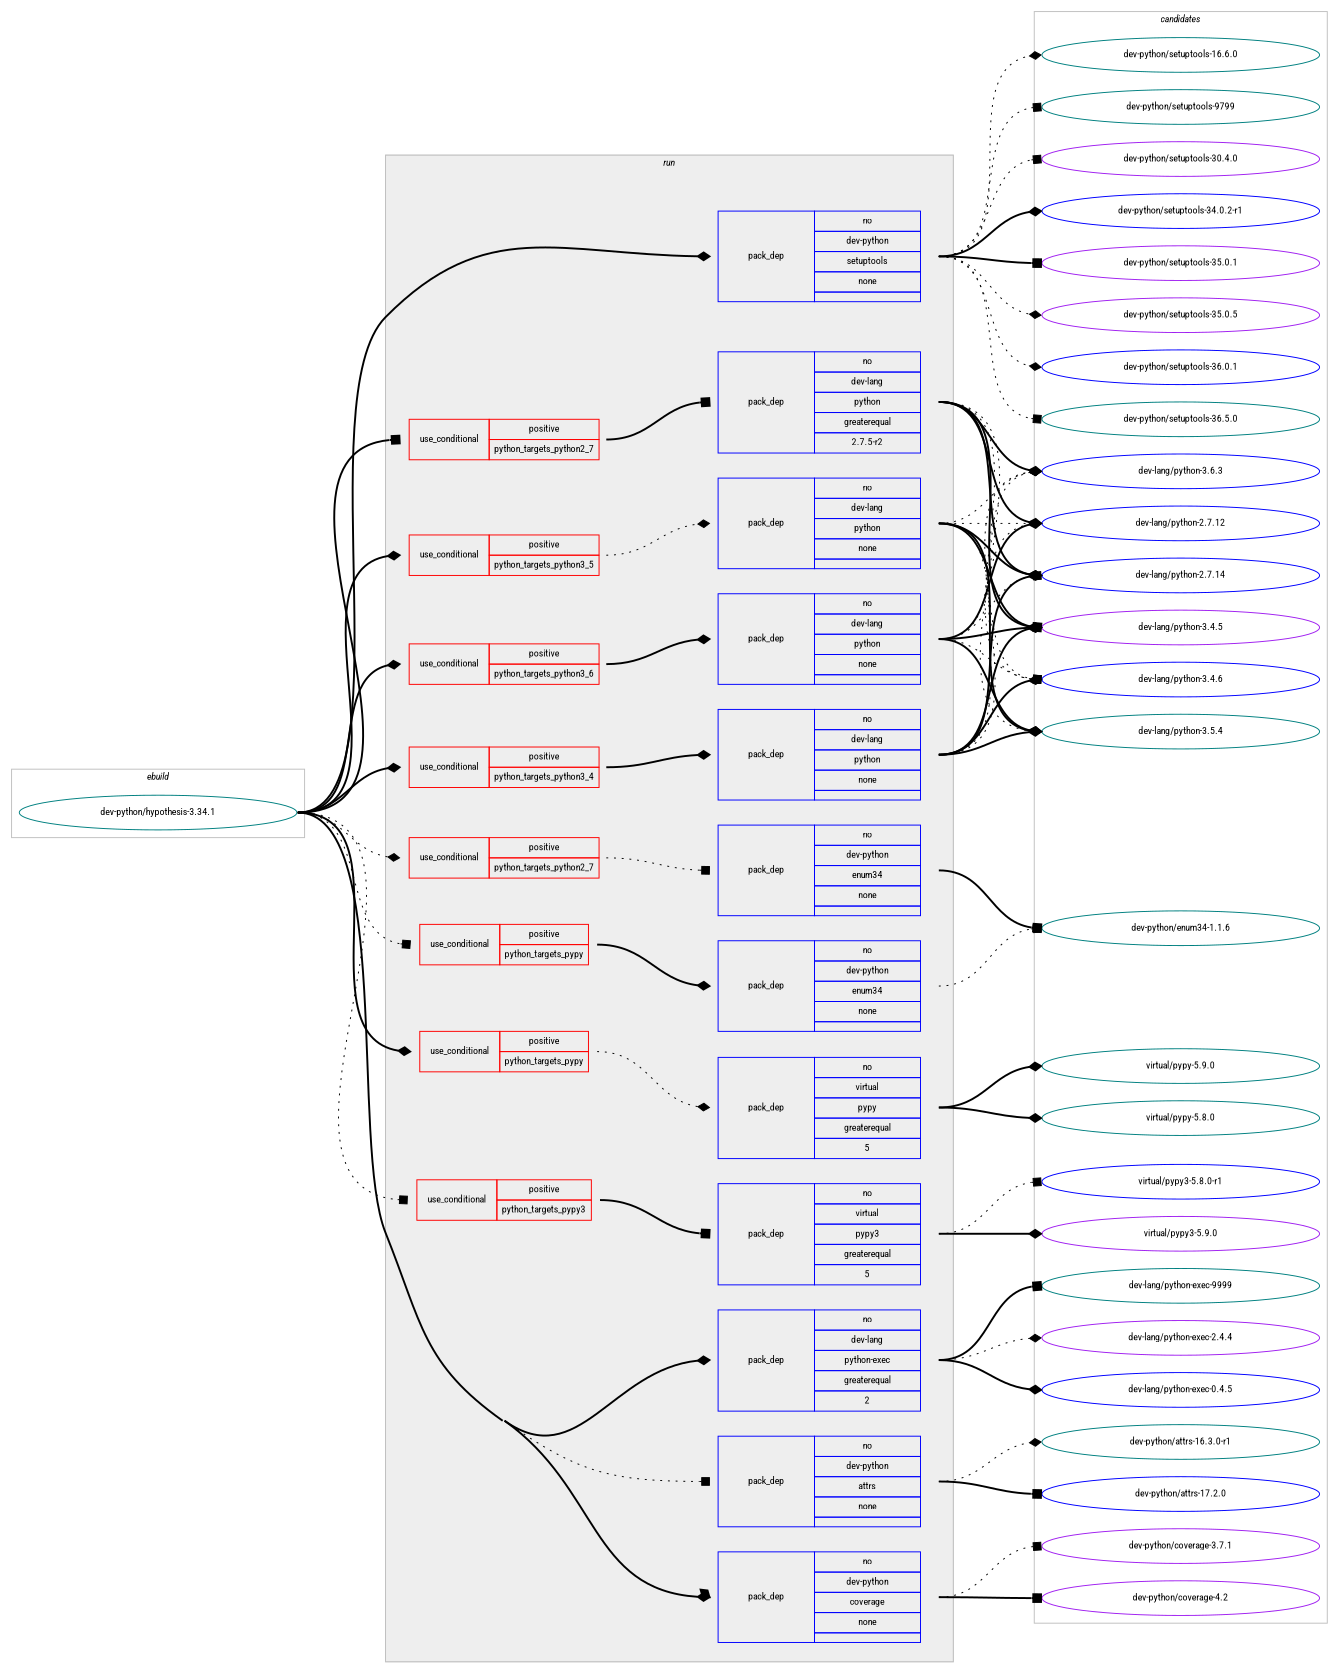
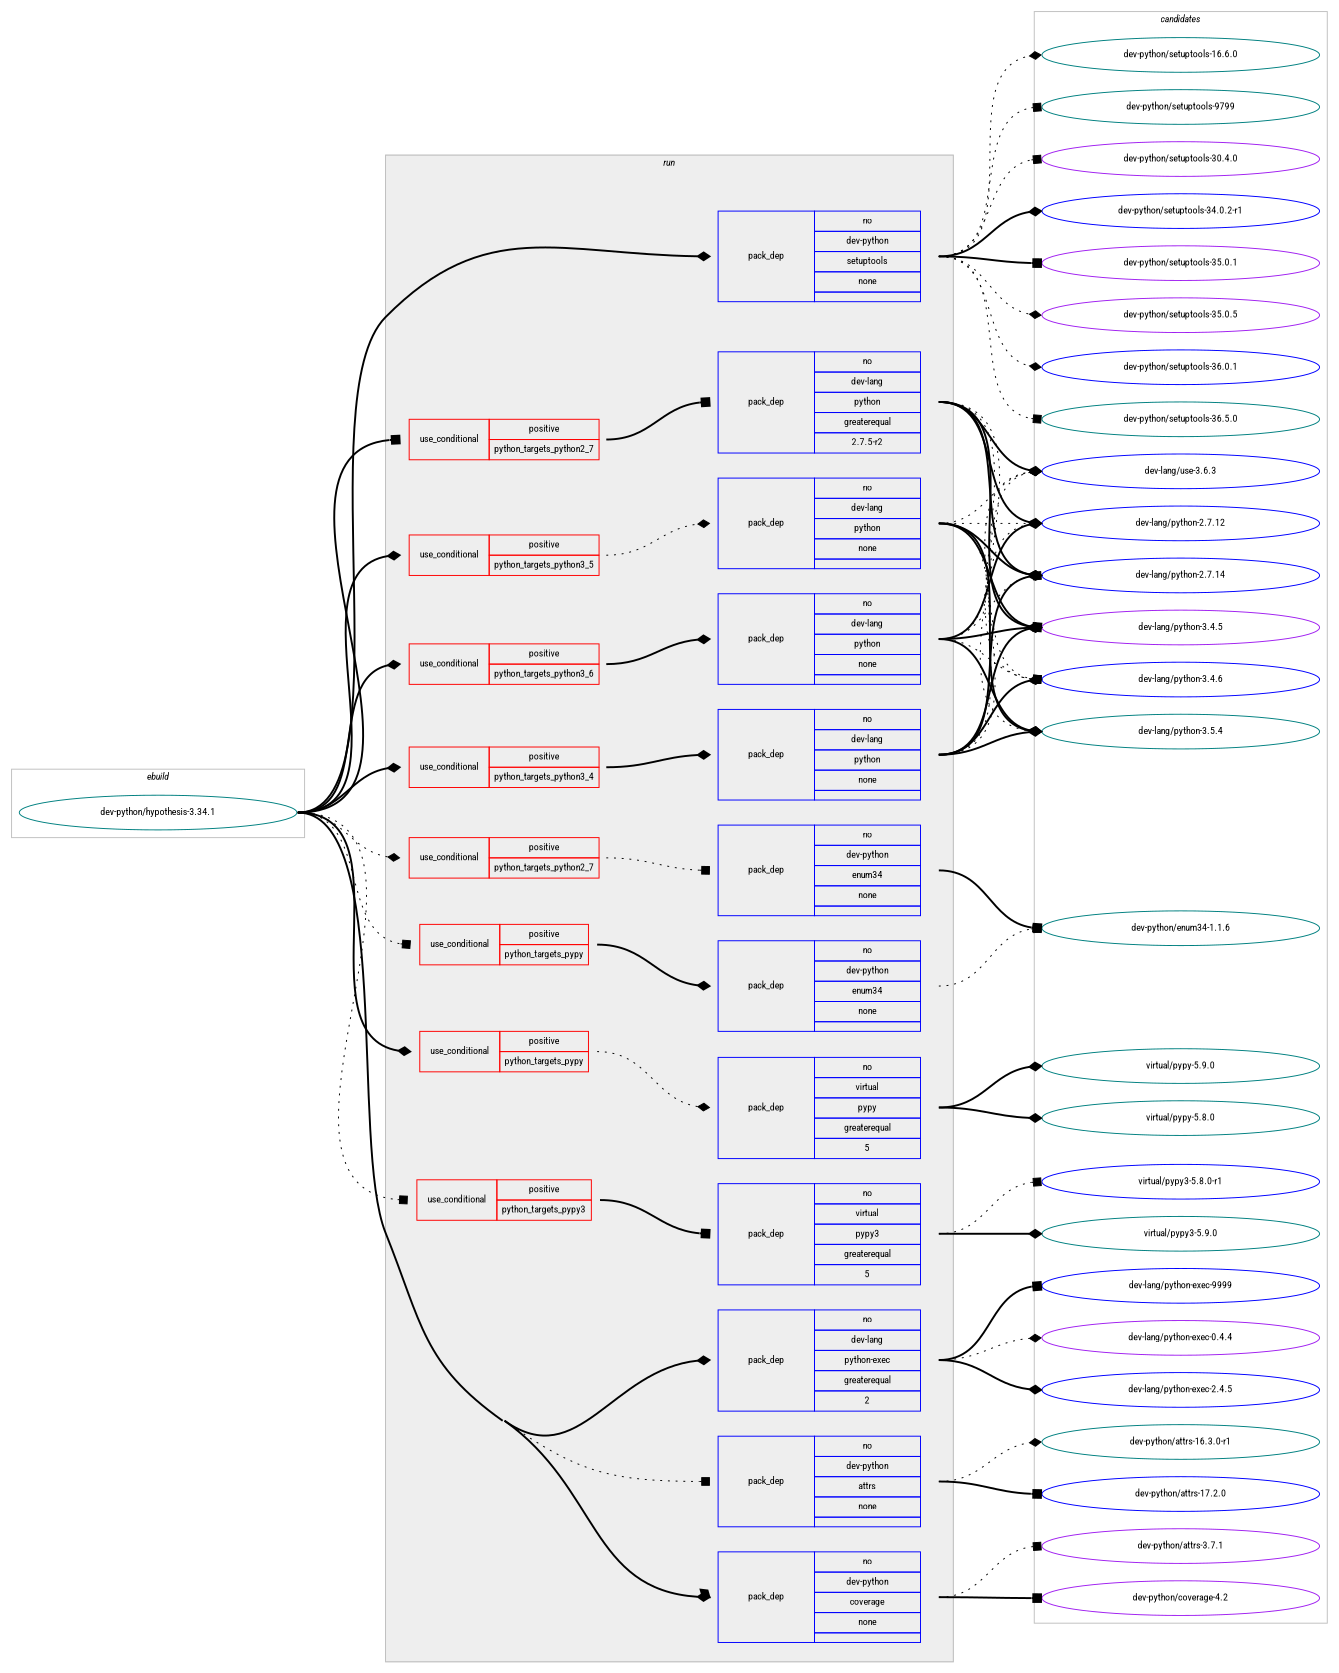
  digraph {
    compound=true
    concentrate=true
    fontname="Roboto Condensed"
    fontsize=10
    newrank=true
    rankdir=LR
    ranksep=1.5
    node [color=blue fontname="Roboto Condensed" fontsize=10]
    edge [arrowhead=diamond fontname="Roboto Condensed" headport=w style=bold tailport=e weight=100]
    n1 [color=teal label="dev-python/hypothesis-3.34.1" width=4]
    n2 [label=<<TABLE BORDER="0" CELLBORDER="1" CELLSPACING="0" CELLPADDING="4" WIDTH="220"><TR><TD ROWSPAN="6" CELLPADDING="30">pack_dep</TD></TR><TR><TD WIDTH="110">no</TD></TR><TR><TD>dev-python</TD></TR><TR><TD>setuptools</TD></TR><TR><TD>none</TD></TR><TR><TD></TD></TR></TABLE>> shape=none]
    n3 [label=<<TABLE BORDER="0" CELLBORDER="1" CELLSPACING="0" CELLPADDING="4" WIDTH="220"><TR><TD ROWSPAN="6" CELLPADDING="30">pack_dep</TD></TR><TR><TD WIDTH="110">no</TD></TR><TR><TD>dev-python</TD></TR><TR><TD>enum34</TD></TR><TR><TD>none</TD></TR><TR><TD></TD></TR></TABLE>> shape=none]
    n4 [color=red label=<<TABLE BORDER="0" CELLBORDER="1" CELLSPACING="0" CELLPADDING="4"><TR><TD ROWSPAN="3" CELLPADDING="10">use_conditional</TD></TR><TR><TD>positive</TD></TR><TR><TD>python_targets_pypy</TD></TR></TABLE>> shape=none]
    n5 [label=<<TABLE BORDER="0" CELLBORDER="1" CELLSPACING="0" CELLPADDING="4" WIDTH="220"><TR><TD ROWSPAN="6" CELLPADDING="30">pack_dep</TD></TR><TR><TD WIDTH="110">no</TD></TR><TR><TD>virtual</TD></TR><TR><TD>pypy</TD></TR><TR><TD>greaterequal</TD></TR><TR><TD>5</TD></TR></TABLE>> shape=none]
    n6 [color=red label=<<TABLE BORDER="0" CELLBORDER="1" CELLSPACING="0" CELLPADDING="4"><TR><TD ROWSPAN="3" CELLPADDING="10">use_conditional</TD></TR><TR><TD>positive</TD></TR><TR><TD>python_targets_pypy</TD></TR></TABLE>> shape=none]
    n7 [label=<<TABLE BORDER="0" CELLBORDER="1" CELLSPACING="0" CELLPADDING="4" WIDTH="220"><TR><TD ROWSPAN="6" CELLPADDING="30">pack_dep</TD></TR><TR><TD WIDTH="110">no</TD></TR><TR><TD>dev-lang</TD></TR><TR><TD>python</TD></TR><TR><TD>none</TD></TR><TR><TD></TD></TR></TABLE>> shape=none]
    n8 [color=red label=<<TABLE BORDER="0" CELLBORDER="1" CELLSPACING="0" CELLPADDING="4"><TR><TD ROWSPAN="3" CELLPADDING="10">use_conditional</TD></TR><TR><TD>positive</TD></TR><TR><TD>python_targets_python3_4</TD></TR></TABLE>> shape=none]
    n9 [label=<<TABLE BORDER="0" CELLBORDER="1" CELLSPACING="0" CELLPADDING="4" WIDTH="220"><TR><TD ROWSPAN="6" CELLPADDING="30">pack_dep</TD></TR><TR><TD WIDTH="110">no</TD></TR><TR><TD>virtual</TD></TR><TR><TD>pypy3</TD></TR><TR><TD>greaterequal</TD></TR><TR><TD>5</TD></TR></TABLE>> shape=none]
    n10 [color=red label=<<TABLE BORDER="0" CELLBORDER="1" CELLSPACING="0" CELLPADDING="4"><TR><TD ROWSPAN="3" CELLPADDING="10">use_conditional</TD></TR><TR><TD>positive</TD></TR><TR><TD>python_targets_pypy3</TD></TR></TABLE>> shape=none]
    n11 [label=<<TABLE BORDER="0" CELLBORDER="1" CELLSPACING="0" CELLPADDING="4" WIDTH="220"><TR><TD ROWSPAN="6" CELLPADDING="30">pack_dep</TD></TR><TR><TD WIDTH="110">no</TD></TR><TR><TD>dev-lang</TD></TR><TR><TD>python</TD></TR><TR><TD>greaterequal</TD></TR><TR><TD>2.7.5-r2</TD></TR></TABLE>> shape=none]
    n12 [color=red label=<<TABLE BORDER="0" CELLBORDER="1" CELLSPACING="0" CELLPADDING="4"><TR><TD ROWSPAN="3" CELLPADDING="10">use_conditional</TD></TR><TR><TD>positive</TD></TR><TR><TD>python_targets_python2_7</TD></TR></TABLE>> shape=none]
    n13 [label=<<TABLE BORDER="0" CELLBORDER="1" CELLSPACING="0" CELLPADDING="4" WIDTH="220"><TR><TD ROWSPAN="6" CELLPADDING="30">pack_dep</TD></TR><TR><TD WIDTH="110">no</TD></TR><TR><TD>dev-python</TD></TR><TR><TD>enum34</TD></TR><TR><TD>none</TD></TR><TR><TD></TD></TR></TABLE>> shape=none]
    n14 [color=red label=<<TABLE BORDER="0" CELLBORDER="1" CELLSPACING="0" CELLPADDING="4"><TR><TD ROWSPAN="3" CELLPADDING="10">use_conditional</TD></TR><TR><TD>positive</TD></TR><TR><TD>python_targets_python2_7</TD></TR></TABLE>> shape=none]
    n15 [label=<<TABLE BORDER="0" CELLBORDER="1" CELLSPACING="0" CELLPADDING="4" WIDTH="220"><TR><TD ROWSPAN="6" CELLPADDING="30">pack_dep</TD></TR><TR><TD WIDTH="110">no</TD></TR><TR><TD>dev-lang</TD></TR><TR><TD>python</TD></TR><TR><TD>none</TD></TR><TR><TD></TD></TR></TABLE>> shape=none]
    n16 [color=red label=<<TABLE BORDER="0" CELLBORDER="1" CELLSPACING="0" CELLPADDING="4"><TR><TD ROWSPAN="3" CELLPADDING="10">use_conditional</TD></TR><TR><TD>positive</TD></TR><TR><TD>python_targets_python3_5</TD></TR></TABLE>> shape=none]
    n17 [label=<<TABLE BORDER="0" CELLBORDER="1" CELLSPACING="0" CELLPADDING="4" WIDTH="220"><TR><TD ROWSPAN="6" CELLPADDING="30">pack_dep</TD></TR><TR><TD WIDTH="110">no</TD></TR><TR><TD>dev-lang</TD></TR><TR><TD>python</TD></TR><TR><TD>none</TD></TR><TR><TD></TD></TR></TABLE>> shape=none]
    n18 [color=red label=<<TABLE BORDER="0" CELLBORDER="1" CELLSPACING="0" CELLPADDING="4"><TR><TD ROWSPAN="3" CELLPADDING="10">use_conditional</TD></TR><TR><TD>positive</TD></TR><TR><TD>python_targets_python3_6</TD></TR></TABLE>> shape=none]
    n19 [label=<<TABLE BORDER="0" CELLBORDER="1" CELLSPACING="0" CELLPADDING="4" WIDTH="220"><TR><TD ROWSPAN="6" CELLPADDING="30">pack_dep</TD></TR><TR><TD WIDTH="110">no</TD></TR><TR><TD>dev-lang</TD></TR><TR><TD>python-exec</TD></TR><TR><TD>greaterequal</TD></TR><TR><TD>2</TD></TR></TABLE>> shape=none]
    n20 [label=<<TABLE BORDER="0" CELLBORDER="1" CELLSPACING="0" CELLPADDING="4" WIDTH="220"><TR><TD ROWSPAN="6" CELLPADDING="30">pack_dep</TD></TR><TR><TD WIDTH="110">no</TD></TR><TR><TD>dev-python</TD></TR><TR><TD>attrs</TD></TR><TR><TD>none</TD></TR><TR><TD></TD></TR></TABLE>> shape=none]
    n21 [label=<<TABLE BORDER="0" CELLBORDER="1" CELLSPACING="0" CELLPADDING="4" WIDTH="220"><TR><TD ROWSPAN="6" CELLPADDING="30">pack_dep</TD></TR><TR><TD WIDTH="110">no</TD></TR><TR><TD>dev-python</TD></TR><TR><TD>coverage</TD></TR><TR><TD>none</TD></TR><TR><TD></TD></TR></TABLE>> shape=none]
    n22 [color=purple label="dev-python/setuptools-30.4.0" width=4]
    n23 [label="dev-python/setuptools-34.0.2-r1" width=4]
    n24 [color=purple label="dev-python/setuptools-35.0.1" width=4]
    n25 [color=purple label="dev-python/setuptools-35.0.5" width=4]
    n26 [label="dev-python/setuptools-36.0.1" width=4]
    n27 [color=teal label="dev-python/setuptools-36.5.0" width=4]
    n28 [color=teal label="dev-python/setuptools-16.6.0" width=4]
    n29 [color=teal label="dev-python/setuptools-9799" width=4]
    n30 [color=teal label="dev-python/enum34-1.1.6" width=4]
    n31 [color=teal label="virtual/pypy-5.8.0" width=4]
    n32 [color=teal label="virtual/pypy-5.9.0" width=4]
    n33 [label="virtual/pypy3-5.8.0-r1" width=4]
-   n34 [color=purple label="virtual/pypy3-5.9.0" width=4]
+   n34 [color=teal label="virtual/pypy3-5.9.0" width=4]
    n35 [label="dev-lang/python-2.7.12" width=4]
    n36 [label="dev-lang/python-2.7.14" width=4]
    n37 [color=purple label="dev-lang/python-3.4.5" width=4]
    n38 [label="dev-lang/python-3.4.6" width=4]
    n39 [color=teal label="dev-lang/python-3.5.4" width=4]
-   n40 [label="dev-lang/python-3.6.3" width=4]
-   n41 [color=purple label="dev-lang/python-exec-2.4.4" width=4]
-   n42 [label="dev-lang/python-exec-0.4.5" width=4]
-   n43 [color=teal label="dev-lang/python-exec-9999" width=4]
+   n40 [label="dev-lang/use-3.6.3" width=4]
+   n41 [color=purple label="dev-lang/python-exec-0.4.4" width=4]
+   n42 [label="dev-lang/python-exec-2.4.5" width=4]
+   n43 [label="dev-lang/python-exec-9999" width=4]
    n44 [color=teal label="dev-python/attrs-16.3.0-r1" width=4]
    n45 [label="dev-python/attrs-17.2.0" width=4]
-   n46 [color=purple label="dev-python/coverage-3.7.1" width=4]
+   n46 [color=purple label="dev-python/attrs-3.7.1" width=4]
    n47 [color=purple label="dev-python/coverage-4.2" width=4]
    subgraph cluster_1 {
      color=gray
      label=<<i>ebuild</i>>
      rank=same
      n1
    }
    subgraph cluster_2 {
      color=gray
      label=<<i>dependencies</i>>
      subgraph cluster_3 {
        color=gray
        fillcolor="#eeeeee"
        label=<<i>compile</i>>
        style=filled
        subgraph sub_4 {
          color=gray
          fillcolor="#eeeeee"
          label=<<i>compile</i>>
          style=filled
          n2
        }
      }
      subgraph cluster_5 {
        color=gray
        fillcolor="#eeeeee"
        label=<<i>compile and run</i>>
        style=filled
        subgraph sub_6 {
          color=gray
          fillcolor="#eeeeee"
          label=<<i>compile and run</i>>
          style=filled
          n4
          subgraph sub_7 {
            color=gray
            fillcolor="#eeeeee"
            label=<<i>compile and run</i>>
            style=filled
            n3
          }
        }
        subgraph sub_8 {
          color=gray
          fillcolor="#eeeeee"
          label=<<i>compile and run</i>>
          style=filled
          n6
          subgraph sub_9 {
            color=gray
            fillcolor="#eeeeee"
            label=<<i>compile and run</i>>
            style=filled
            n5
          }
        }
        subgraph sub_10 {
          color=gray
          fillcolor="#eeeeee"
          label=<<i>compile and run</i>>
          style=filled
          n8
          subgraph sub_11 {
            color=gray
            fillcolor="#eeeeee"
            label=<<i>compile and run</i>>
            style=filled
            n7
          }
        }
        subgraph sub_12 {
          color=gray
          fillcolor="#eeeeee"
          label=<<i>compile and run</i>>
          style=filled
          n10
          subgraph sub_13 {
            color=gray
            fillcolor="#eeeeee"
            label=<<i>compile and run</i>>
            style=filled
            n9
          }
        }
        subgraph sub_14 {
          color=gray
          fillcolor="#eeeeee"
          label=<<i>compile and run</i>>
          style=filled
          n12
          subgraph sub_15 {
            color=gray
            fillcolor="#eeeeee"
            label=<<i>compile and run</i>>
            style=filled
            n11
          }
        }
        subgraph sub_16 {
          color=gray
          fillcolor="#eeeeee"
          label=<<i>compile and run</i>>
          style=filled
          n14
          subgraph sub_17 {
            color=gray
            fillcolor="#eeeeee"
            label=<<i>compile and run</i>>
            style=filled
            n13
          }
        }
        subgraph sub_18 {
          color=gray
          fillcolor="#eeeeee"
          label=<<i>compile and run</i>>
          style=filled
          n16
          subgraph sub_19 {
            color=gray
            fillcolor="#eeeeee"
            label=<<i>compile and run</i>>
            style=filled
            n15
          }
        }
        subgraph sub_20 {
          color=gray
          fillcolor="#eeeeee"
          label=<<i>compile and run</i>>
          style=filled
          n18
          subgraph sub_21 {
            color=gray
            fillcolor="#eeeeee"
            label=<<i>compile and run</i>>
            style=filled
            n17
          }
        }
        subgraph sub_22 {
          color=gray
          fillcolor="#eeeeee"
          label=<<i>compile and run</i>>
          style=filled
          n19
        }
        subgraph sub_23 {
          color=gray
          fillcolor="#eeeeee"
          label=<<i>compile and run</i>>
          style=filled
          n20
        }
        subgraph sub_24 {
          color=gray
          fillcolor="#eeeeee"
          label=<<i>compile and run</i>>
          style=filled
          n21
        }
      }
      subgraph cluster_25 {
        color=gray
        fillcolor="#eeeeee"
        label=<<i>run</i>>
        style=filled
      }
    }
    subgraph cluster_26 {
      color=gray
      label=<<i>candidates</i>>
      rank=same
      subgraph sub_27 {
        color=black
        label=<<i>candidates</i>>
        nodesep=1
        rank=same
        n22
        n23
        n24
        n25
        n26
        n27
        n28
        n29
      }
      subgraph sub_28 {
        color=black
        label=<<i>candidates</i>>
        nodesep=1
        rank=same
        n30
      }
      subgraph sub_29 {
        color=black
        label=<<i>candidates</i>>
        nodesep=1
        rank=same
        n31
        n32
      }
      subgraph sub_30 {
        color=black
        label=<<i>candidates</i>>
        nodesep=1
        rank=same
        n33
        n34
      }
      subgraph sub_31 {
        color=black
        label=<<i>candidates</i>>
        nodesep=1
        rank=same
        n35
        n36
        n37
        n38
        n39
        n40
      }
      subgraph sub_32 {
        color=black
        label=<<i>candidates</i>>
        nodesep=1
        rank=same
        n30
      }
      subgraph sub_33 {
        color=black
        label=<<i>candidates</i>>
        nodesep=1
        rank=same
        n35
        n36
        n37
        n38
        n39
        n40
      }
      subgraph sub_34 {
        color=black
        label=<<i>candidates</i>>
        nodesep=1
        rank=same
        n35
        n36
        n37
        n38
        n39
        n40
      }
      subgraph sub_35 {
        color=black
        label=<<i>candidates</i>>
        nodesep=1
        rank=same
        n35
        n36
        n37
        n38
        n39
        n40
      }
      subgraph sub_36 {
        color=black
        label=<<i>candidates</i>>
        nodesep=1
        rank=same
        n41
        n42
        n43
      }
      subgraph sub_37 {
        color=black
        label=<<i>candidates</i>>
        nodesep=1
        rank=same
        n44
        n45
      }
      subgraph sub_38 {
        color=black
        label=<<i>candidates</i>>
        nodesep=1
        rank=same
        n46
        n47
      }
    }
    n1 -> n2 [weight=20]
    n1 -> n4 [arrowhead=box style=dotted weight=20]
    n1 -> n6 [weight=20]
    n1 -> n8 [weight=20]
    n1 -> n10 [arrowhead=box style=dotted weight=20]
    n1 -> n12 [arrowhead=box weight=20]
    n1 -> n14 [style=dotted weight=20]
    n1 -> n16 [weight=20]
    n1 -> n18 [weight=20]
    n1 -> n19 [weight=20]
    n1 -> n20 [arrowhead=box style=dotted weight=20]
    n1 -> n21 [weight=20]
    n2 -> n22 [arrowhead=box style=dotted]
    n2 -> n23
    n2 -> n24 [arrowhead=box]
    n2 -> n25 [style=dotted]
    n2 -> n26 [style=dotted]
    n2 -> n27 [arrowhead=box style=dotted]
    n2 -> n28 [style=dotted]
    n2 -> n29 [arrowhead=box style=dotted]
    n3 -> n30 [arrowhead=box style=dotted]
    n4 -> n3 [weight=20]
    n5 -> n31
    n5 -> n32
    n6 -> n5 [style=dotted weight=20]
    n7 -> n35 [style=dotted]
    n7 -> n36
    n7 -> n37
    n7 -> n38
    n7 -> n39
    n7 -> n40 [style=dotted]
    n8 -> n7 [weight=20]
    n9 -> n33 [arrowhead=box style=dotted]
    n9 -> n34
    n10 -> n9 [arrowhead=box weight=20]
    n11 -> n35
    n11 -> n36
    n11 -> n37
    n11 -> n38 [arrowhead=box style=dotted]
    n11 -> n39 [style=dotted]
    n11 -> n40
    n12 -> n11 [arrowhead=box weight=20]
    n13 -> n30 [arrowhead=box]
    n14 -> n13 [arrowhead=box style=dotted weight=20]
    n15 -> n35 [style=dotted]
    n15 -> n36
    n15 -> n37 [arrowhead=box]
    n15 -> n38 [arrowhead=box style=dotted]
    n15 -> n39
    n15 -> n40 [style=dotted]
    n16 -> n15 [style=dotted weight=20]
    n17 -> n35
    n17 -> n36 [arrowhead=box style=dotted]
    n17 -> n37
    n17 -> n38 [arrowhead=box style=dotted]
    n17 -> n39
    n17 -> n40 [style=dotted]
    n18 -> n17 [weight=20]
    n19 -> n41 [style=dotted]
    n19 -> n42
    n19 -> n43 [arrowhead=box]
    n20 -> n44 [style=dotted]
    n20 -> n45 [arrowhead=box]
    n21 -> n46 [arrowhead=box style=dotted]
    n21 -> n47 [arrowhead=box]
  }
